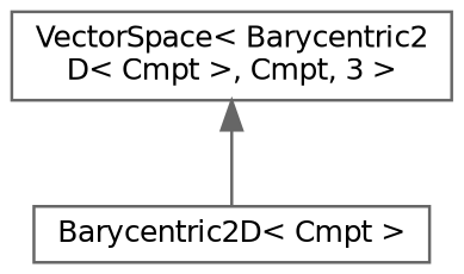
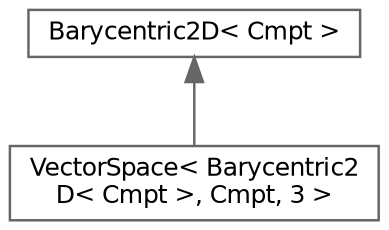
  digraph {
    rankdir=TB
    node [color=grey40 fillcolor=white fontname=Helvetica fontsize=10 shape=box style=filled]
    n1 [height=0.2 label="VectorSpace\< Barycentric2\lD\< Cmpt \>, Cmpt, 3 \>" width=0.4]
    n2 [height=0.2 label="Barycentric2D\< Cmpt \>" width=0.4]
-   n1 -> n2 [color=gray40 dir=back fontname=Helvetica fontsize=10 labelfontname=Helvetica labelfontsize=10 style=solid]
+   n2 -> n1 [color=gray40 dir=back fontname=Helvetica fontsize=10 labelfontname=Helvetica labelfontsize=10 style=solid]
  }
